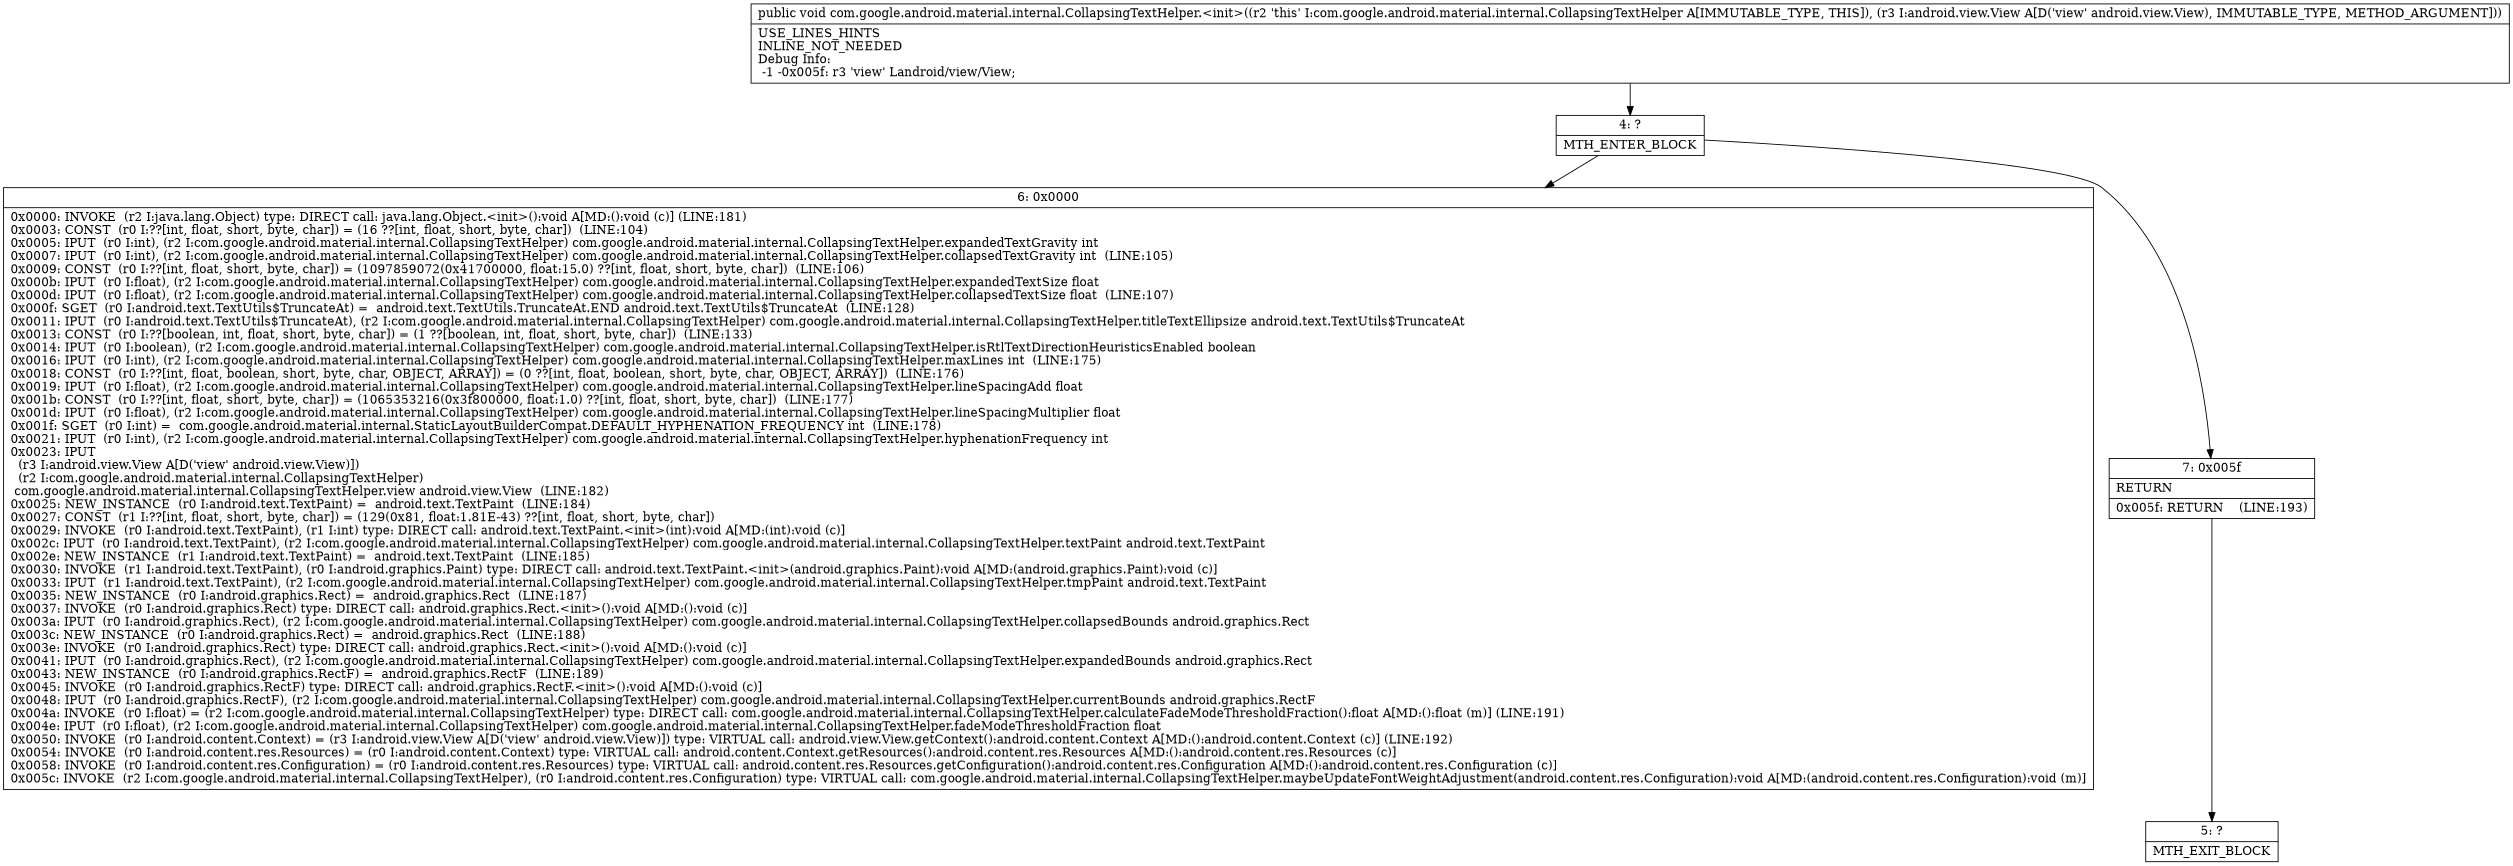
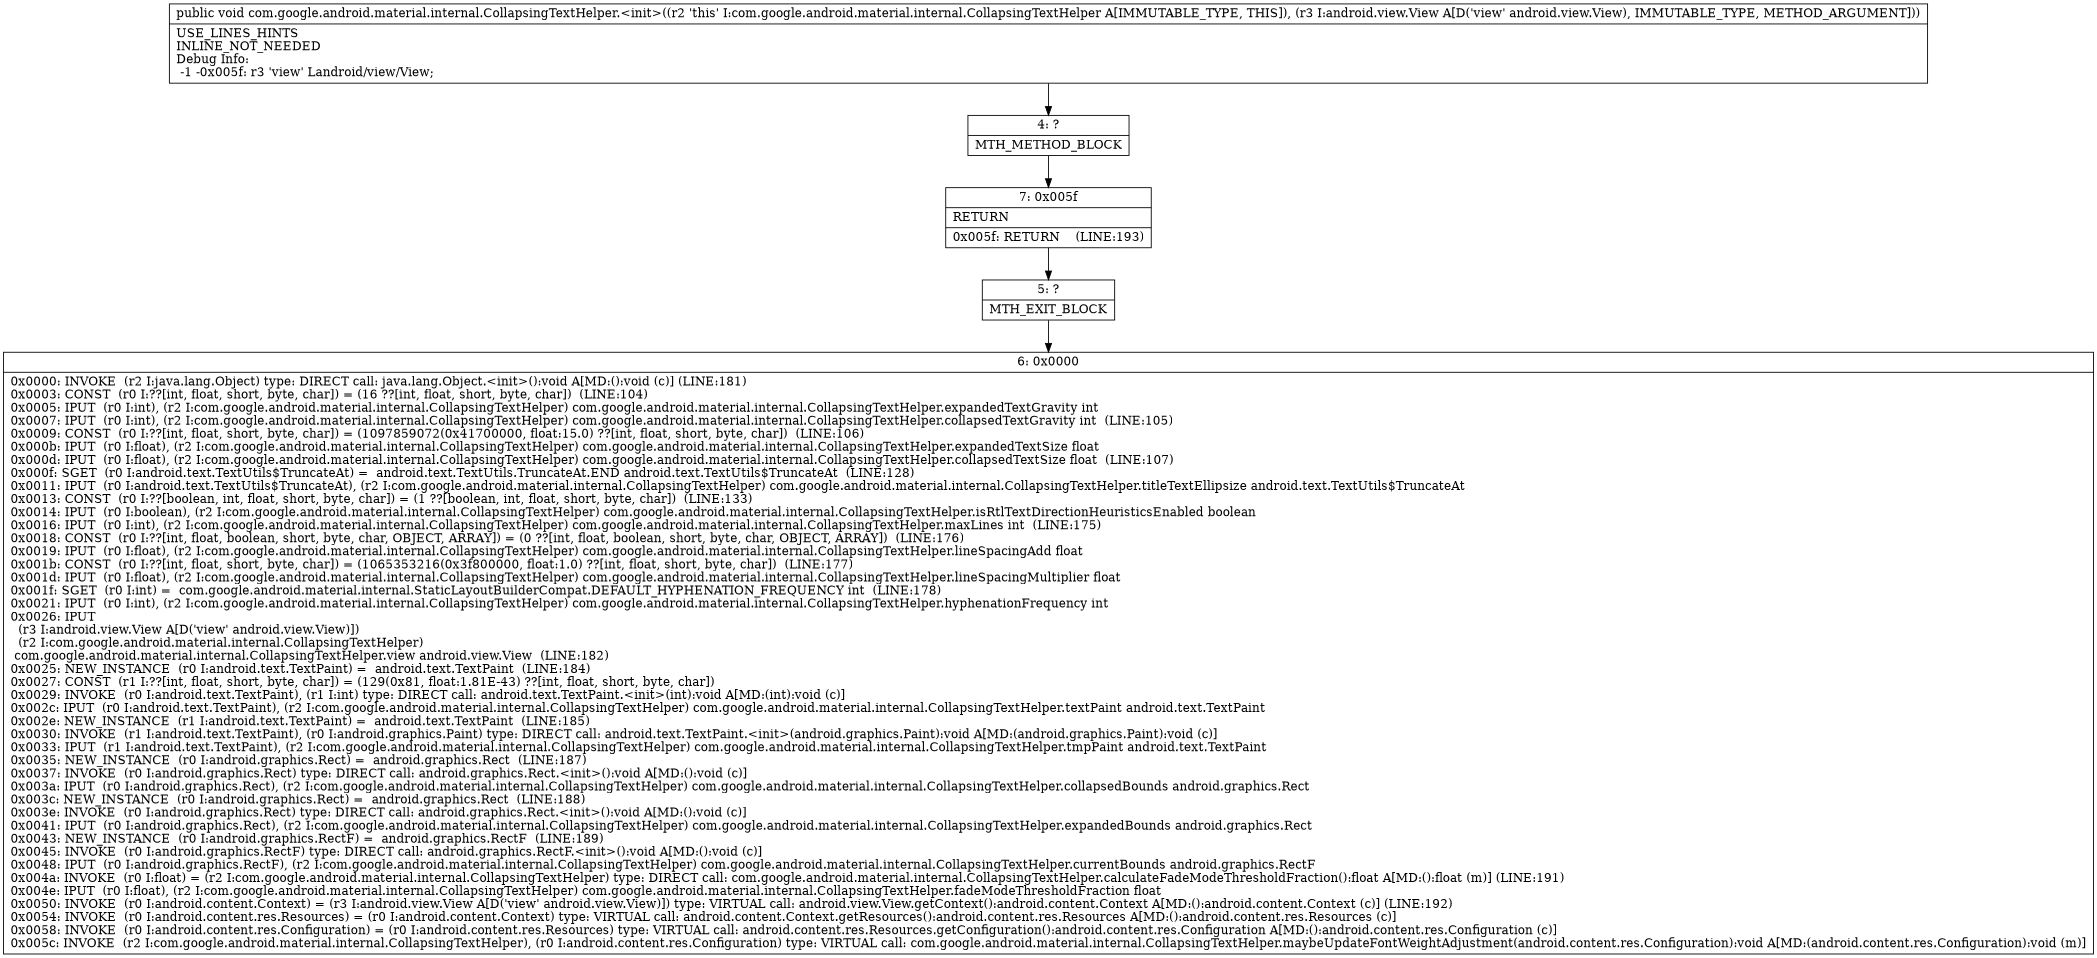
  digraph {
    node [shape=record]
-   n1 [label="{4\:\ ?|MTH_ENTER_BLOCK\l}"]
-   n2 [label="{6\:\ 0x0000|0x0000: INVOKE  (r2 I:java.lang.Object) type: DIRECT call: java.lang.Object.\<init\>():void A[MD:():void (c)] (LINE:181)\l0x0003: CONST  (r0 I:??[int, float, short, byte, char]) = (16 ??[int, float, short, byte, char])  (LINE:104)\l0x0005: IPUT  (r0 I:int), (r2 I:com.google.android.material.internal.CollapsingTextHelper) com.google.android.material.internal.CollapsingTextHelper.expandedTextGravity int \l0x0007: IPUT  (r0 I:int), (r2 I:com.google.android.material.internal.CollapsingTextHelper) com.google.android.material.internal.CollapsingTextHelper.collapsedTextGravity int  (LINE:105)\l0x0009: CONST  (r0 I:??[int, float, short, byte, char]) = (1097859072(0x41700000, float:15.0) ??[int, float, short, byte, char])  (LINE:106)\l0x000b: IPUT  (r0 I:float), (r2 I:com.google.android.material.internal.CollapsingTextHelper) com.google.android.material.internal.CollapsingTextHelper.expandedTextSize float \l0x000d: IPUT  (r0 I:float), (r2 I:com.google.android.material.internal.CollapsingTextHelper) com.google.android.material.internal.CollapsingTextHelper.collapsedTextSize float  (LINE:107)\l0x000f: SGET  (r0 I:android.text.TextUtils$TruncateAt) =  android.text.TextUtils.TruncateAt.END android.text.TextUtils$TruncateAt  (LINE:128)\l0x0011: IPUT  (r0 I:android.text.TextUtils$TruncateAt), (r2 I:com.google.android.material.internal.CollapsingTextHelper) com.google.android.material.internal.CollapsingTextHelper.titleTextEllipsize android.text.TextUtils$TruncateAt \l0x0013: CONST  (r0 I:??[boolean, int, float, short, byte, char]) = (1 ??[boolean, int, float, short, byte, char])  (LINE:133)\l0x0014: IPUT  (r0 I:boolean), (r2 I:com.google.android.material.internal.CollapsingTextHelper) com.google.android.material.internal.CollapsingTextHelper.isRtlTextDirectionHeuristicsEnabled boolean \l0x0016: IPUT  (r0 I:int), (r2 I:com.google.android.material.internal.CollapsingTextHelper) com.google.android.material.internal.CollapsingTextHelper.maxLines int  (LINE:175)\l0x0018: CONST  (r0 I:??[int, float, boolean, short, byte, char, OBJECT, ARRAY]) = (0 ??[int, float, boolean, short, byte, char, OBJECT, ARRAY])  (LINE:176)\l0x0019: IPUT  (r0 I:float), (r2 I:com.google.android.material.internal.CollapsingTextHelper) com.google.android.material.internal.CollapsingTextHelper.lineSpacingAdd float \l0x001b: CONST  (r0 I:??[int, float, short, byte, char]) = (1065353216(0x3f800000, float:1.0) ??[int, float, short, byte, char])  (LINE:177)\l0x001d: IPUT  (r0 I:float), (r2 I:com.google.android.material.internal.CollapsingTextHelper) com.google.android.material.internal.CollapsingTextHelper.lineSpacingMultiplier float \l0x001f: SGET  (r0 I:int) =  com.google.android.material.internal.StaticLayoutBuilderCompat.DEFAULT_HYPHENATION_FREQUENCY int  (LINE:178)\l0x0021: IPUT  (r0 I:int), (r2 I:com.google.android.material.internal.CollapsingTextHelper) com.google.android.material.internal.CollapsingTextHelper.hyphenationFrequency int \l0x0023: IPUT  \l  (r3 I:android.view.View A[D('view' android.view.View)])\l  (r2 I:com.google.android.material.internal.CollapsingTextHelper)\l com.google.android.material.internal.CollapsingTextHelper.view android.view.View  (LINE:182)\l0x0025: NEW_INSTANCE  (r0 I:android.text.TextPaint) =  android.text.TextPaint  (LINE:184)\l0x0027: CONST  (r1 I:??[int, float, short, byte, char]) = (129(0x81, float:1.81E\-43) ??[int, float, short, byte, char]) \l0x0029: INVOKE  (r0 I:android.text.TextPaint), (r1 I:int) type: DIRECT call: android.text.TextPaint.\<init\>(int):void A[MD:(int):void (c)]\l0x002c: IPUT  (r0 I:android.text.TextPaint), (r2 I:com.google.android.material.internal.CollapsingTextHelper) com.google.android.material.internal.CollapsingTextHelper.textPaint android.text.TextPaint \l0x002e: NEW_INSTANCE  (r1 I:android.text.TextPaint) =  android.text.TextPaint  (LINE:185)\l0x0030: INVOKE  (r1 I:android.text.TextPaint), (r0 I:android.graphics.Paint) type: DIRECT call: android.text.TextPaint.\<init\>(android.graphics.Paint):void A[MD:(android.graphics.Paint):void (c)]\l0x0033: IPUT  (r1 I:android.text.TextPaint), (r2 I:com.google.android.material.internal.CollapsingTextHelper) com.google.android.material.internal.CollapsingTextHelper.tmpPaint android.text.TextPaint \l0x0035: NEW_INSTANCE  (r0 I:android.graphics.Rect) =  android.graphics.Rect  (LINE:187)\l0x0037: INVOKE  (r0 I:android.graphics.Rect) type: DIRECT call: android.graphics.Rect.\<init\>():void A[MD:():void (c)]\l0x003a: IPUT  (r0 I:android.graphics.Rect), (r2 I:com.google.android.material.internal.CollapsingTextHelper) com.google.android.material.internal.CollapsingTextHelper.collapsedBounds android.graphics.Rect \l0x003c: NEW_INSTANCE  (r0 I:android.graphics.Rect) =  android.graphics.Rect  (LINE:188)\l0x003e: INVOKE  (r0 I:android.graphics.Rect) type: DIRECT call: android.graphics.Rect.\<init\>():void A[MD:():void (c)]\l0x0041: IPUT  (r0 I:android.graphics.Rect), (r2 I:com.google.android.material.internal.CollapsingTextHelper) com.google.android.material.internal.CollapsingTextHelper.expandedBounds android.graphics.Rect \l0x0043: NEW_INSTANCE  (r0 I:android.graphics.RectF) =  android.graphics.RectF  (LINE:189)\l0x0045: INVOKE  (r0 I:android.graphics.RectF) type: DIRECT call: android.graphics.RectF.\<init\>():void A[MD:():void (c)]\l0x0048: IPUT  (r0 I:android.graphics.RectF), (r2 I:com.google.android.material.internal.CollapsingTextHelper) com.google.android.material.internal.CollapsingTextHelper.currentBounds android.graphics.RectF \l0x004a: INVOKE  (r0 I:float) = (r2 I:com.google.android.material.internal.CollapsingTextHelper) type: DIRECT call: com.google.android.material.internal.CollapsingTextHelper.calculateFadeModeThresholdFraction():float A[MD:():float (m)] (LINE:191)\l0x004e: IPUT  (r0 I:float), (r2 I:com.google.android.material.internal.CollapsingTextHelper) com.google.android.material.internal.CollapsingTextHelper.fadeModeThresholdFraction float \l0x0050: INVOKE  (r0 I:android.content.Context) = (r3 I:android.view.View A[D('view' android.view.View)]) type: VIRTUAL call: android.view.View.getContext():android.content.Context A[MD:():android.content.Context (c)] (LINE:192)\l0x0054: INVOKE  (r0 I:android.content.res.Resources) = (r0 I:android.content.Context) type: VIRTUAL call: android.content.Context.getResources():android.content.res.Resources A[MD:():android.content.res.Resources (c)]\l0x0058: INVOKE  (r0 I:android.content.res.Configuration) = (r0 I:android.content.res.Resources) type: VIRTUAL call: android.content.res.Resources.getConfiguration():android.content.res.Configuration A[MD:():android.content.res.Configuration (c)]\l0x005c: INVOKE  (r2 I:com.google.android.material.internal.CollapsingTextHelper), (r0 I:android.content.res.Configuration) type: VIRTUAL call: com.google.android.material.internal.CollapsingTextHelper.maybeUpdateFontWeightAdjustment(android.content.res.Configuration):void A[MD:(android.content.res.Configuration):void (m)]\l}"]
+   n1 [label="{4\:\ ?|MTH_METHOD_BLOCK\l}"]
+   n2 [label="{6\:\ 0x0000|0x0000: INVOKE  (r2 I:java.lang.Object) type: DIRECT call: java.lang.Object.\<init\>():void A[MD:():void (c)] (LINE:181)\l0x0003: CONST  (r0 I:??[int, float, short, byte, char]) = (16 ??[int, float, short, byte, char])  (LINE:104)\l0x0005: IPUT  (r0 I:int), (r2 I:com.google.android.material.internal.CollapsingTextHelper) com.google.android.material.internal.CollapsingTextHelper.expandedTextGravity int \l0x0007: IPUT  (r0 I:int), (r2 I:com.google.android.material.internal.CollapsingTextHelper) com.google.android.material.internal.CollapsingTextHelper.collapsedTextGravity int  (LINE:105)\l0x0009: CONST  (r0 I:??[int, float, short, byte, char]) = (1097859072(0x41700000, float:15.0) ??[int, float, short, byte, char])  (LINE:106)\l0x000b: IPUT  (r0 I:float), (r2 I:com.google.android.material.internal.CollapsingTextHelper) com.google.android.material.internal.CollapsingTextHelper.expandedTextSize float \l0x000d: IPUT  (r0 I:float), (r2 I:com.google.android.material.internal.CollapsingTextHelper) com.google.android.material.internal.CollapsingTextHelper.collapsedTextSize float  (LINE:107)\l0x000f: SGET  (r0 I:android.text.TextUtils$TruncateAt) =  android.text.TextUtils.TruncateAt.END android.text.TextUtils$TruncateAt  (LINE:128)\l0x0011: IPUT  (r0 I:android.text.TextUtils$TruncateAt), (r2 I:com.google.android.material.internal.CollapsingTextHelper) com.google.android.material.internal.CollapsingTextHelper.titleTextEllipsize android.text.TextUtils$TruncateAt \l0x0013: CONST  (r0 I:??[boolean, int, float, short, byte, char]) = (1 ??[boolean, int, float, short, byte, char])  (LINE:133)\l0x0014: IPUT  (r0 I:boolean), (r2 I:com.google.android.material.internal.CollapsingTextHelper) com.google.android.material.internal.CollapsingTextHelper.isRtlTextDirectionHeuristicsEnabled boolean \l0x0016: IPUT  (r0 I:int), (r2 I:com.google.android.material.internal.CollapsingTextHelper) com.google.android.material.internal.CollapsingTextHelper.maxLines int  (LINE:175)\l0x0018: CONST  (r0 I:??[int, float, boolean, short, byte, char, OBJECT, ARRAY]) = (0 ??[int, float, boolean, short, byte, char, OBJECT, ARRAY])  (LINE:176)\l0x0019: IPUT  (r0 I:float), (r2 I:com.google.android.material.internal.CollapsingTextHelper) com.google.android.material.internal.CollapsingTextHelper.lineSpacingAdd float \l0x001b: CONST  (r0 I:??[int, float, short, byte, char]) = (1065353216(0x3f800000, float:1.0) ??[int, float, short, byte, char])  (LINE:177)\l0x001d: IPUT  (r0 I:float), (r2 I:com.google.android.material.internal.CollapsingTextHelper) com.google.android.material.internal.CollapsingTextHelper.lineSpacingMultiplier float \l0x001f: SGET  (r0 I:int) =  com.google.android.material.internal.StaticLayoutBuilderCompat.DEFAULT_HYPHENATION_FREQUENCY int  (LINE:178)\l0x0021: IPUT  (r0 I:int), (r2 I:com.google.android.material.internal.CollapsingTextHelper) com.google.android.material.internal.CollapsingTextHelper.hyphenationFrequency int \l0x0026: IPUT  \l  (r3 I:android.view.View A[D('view' android.view.View)])\l  (r2 I:com.google.android.material.internal.CollapsingTextHelper)\l com.google.android.material.internal.CollapsingTextHelper.view android.view.View  (LINE:182)\l0x0025: NEW_INSTANCE  (r0 I:android.text.TextPaint) =  android.text.TextPaint  (LINE:184)\l0x0027: CONST  (r1 I:??[int, float, short, byte, char]) = (129(0x81, float:1.81E\-43) ??[int, float, short, byte, char]) \l0x0029: INVOKE  (r0 I:android.text.TextPaint), (r1 I:int) type: DIRECT call: android.text.TextPaint.\<init\>(int):void A[MD:(int):void (c)]\l0x002c: IPUT  (r0 I:android.text.TextPaint), (r2 I:com.google.android.material.internal.CollapsingTextHelper) com.google.android.material.internal.CollapsingTextHelper.textPaint android.text.TextPaint \l0x002e: NEW_INSTANCE  (r1 I:android.text.TextPaint) =  android.text.TextPaint  (LINE:185)\l0x0030: INVOKE  (r1 I:android.text.TextPaint), (r0 I:android.graphics.Paint) type: DIRECT call: android.text.TextPaint.\<init\>(android.graphics.Paint):void A[MD:(android.graphics.Paint):void (c)]\l0x0033: IPUT  (r1 I:android.text.TextPaint), (r2 I:com.google.android.material.internal.CollapsingTextHelper) com.google.android.material.internal.CollapsingTextHelper.tmpPaint android.text.TextPaint \l0x0035: NEW_INSTANCE  (r0 I:android.graphics.Rect) =  android.graphics.Rect  (LINE:187)\l0x0037: INVOKE  (r0 I:android.graphics.Rect) type: DIRECT call: android.graphics.Rect.\<init\>():void A[MD:():void (c)]\l0x003a: IPUT  (r0 I:android.graphics.Rect), (r2 I:com.google.android.material.internal.CollapsingTextHelper) com.google.android.material.internal.CollapsingTextHelper.collapsedBounds android.graphics.Rect \l0x003c: NEW_INSTANCE  (r0 I:android.graphics.Rect) =  android.graphics.Rect  (LINE:188)\l0x003e: INVOKE  (r0 I:android.graphics.Rect) type: DIRECT call: android.graphics.Rect.\<init\>():void A[MD:():void (c)]\l0x0041: IPUT  (r0 I:android.graphics.Rect), (r2 I:com.google.android.material.internal.CollapsingTextHelper) com.google.android.material.internal.CollapsingTextHelper.expandedBounds android.graphics.Rect \l0x0043: NEW_INSTANCE  (r0 I:android.graphics.RectF) =  android.graphics.RectF  (LINE:189)\l0x0045: INVOKE  (r0 I:android.graphics.RectF) type: DIRECT call: android.graphics.RectF.\<init\>():void A[MD:():void (c)]\l0x0048: IPUT  (r0 I:android.graphics.RectF), (r2 I:com.google.android.material.internal.CollapsingTextHelper) com.google.android.material.internal.CollapsingTextHelper.currentBounds android.graphics.RectF \l0x004a: INVOKE  (r0 I:float) = (r2 I:com.google.android.material.internal.CollapsingTextHelper) type: DIRECT call: com.google.android.material.internal.CollapsingTextHelper.calculateFadeModeThresholdFraction():float A[MD:():float (m)] (LINE:191)\l0x004e: IPUT  (r0 I:float), (r2 I:com.google.android.material.internal.CollapsingTextHelper) com.google.android.material.internal.CollapsingTextHelper.fadeModeThresholdFraction float \l0x0050: INVOKE  (r0 I:android.content.Context) = (r3 I:android.view.View A[D('view' android.view.View)]) type: VIRTUAL call: android.view.View.getContext():android.content.Context A[MD:():android.content.Context (c)] (LINE:192)\l0x0054: INVOKE  (r0 I:android.content.res.Resources) = (r0 I:android.content.Context) type: VIRTUAL call: android.content.Context.getResources():android.content.res.Resources A[MD:():android.content.res.Resources (c)]\l0x0058: INVOKE  (r0 I:android.content.res.Configuration) = (r0 I:android.content.res.Resources) type: VIRTUAL call: android.content.res.Resources.getConfiguration():android.content.res.Configuration A[MD:():android.content.res.Configuration (c)]\l0x005c: INVOKE  (r2 I:com.google.android.material.internal.CollapsingTextHelper), (r0 I:android.content.res.Configuration) type: VIRTUAL call: com.google.android.material.internal.CollapsingTextHelper.maybeUpdateFontWeightAdjustment(android.content.res.Configuration):void A[MD:(android.content.res.Configuration):void (m)]\l}"]
    n3 [label="{7\:\ 0x005f|RETURN\l|0x005f: RETURN    (LINE:193)\l}"]
    n4 [label="{5\:\ ?|MTH_EXIT_BLOCK\l}"]
    n5 [label="{public void com.google.android.material.internal.CollapsingTextHelper.\<init\>((r2 'this' I:com.google.android.material.internal.CollapsingTextHelper A[IMMUTABLE_TYPE, THIS]), (r3 I:android.view.View A[D('view' android.view.View), IMMUTABLE_TYPE, METHOD_ARGUMENT]))  | USE_LINES_HINTS\lINLINE_NOT_NEEDED\lDebug Info:\l  \-1 \-0x005f: r3 'view' Landroid\/view\/View;\l}"]
-   n1 -> n2
+   n4 -> n2
    n1 -> n3
    n3 -> n4
    n5 -> n1
  }
